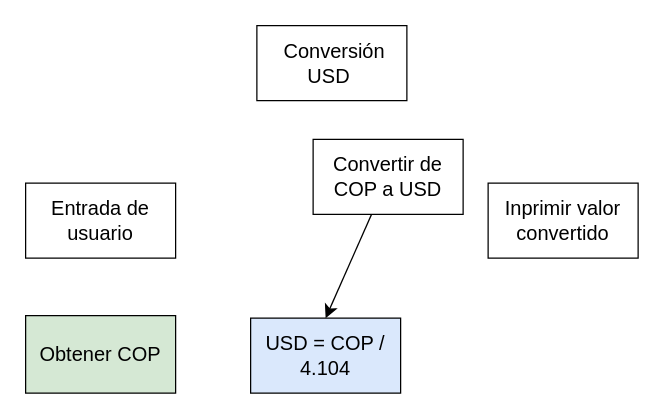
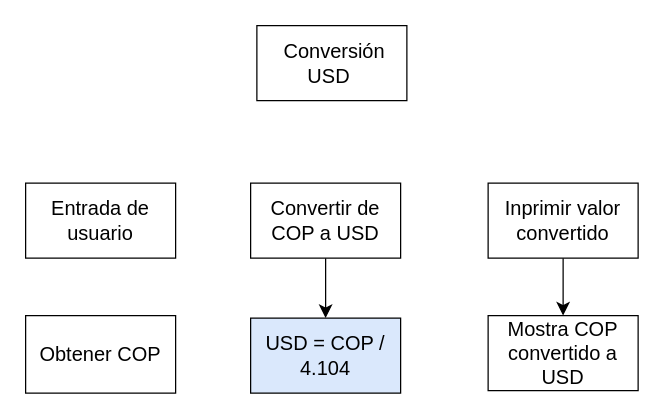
  <mxCell id="0" />
  <mxCell id="1" parent="0" />
  <mxCell id="2" value="&amp;nbsp;Conversión USD&amp;nbsp;" style="rounded=0;whiteSpace=wrap;html=1;fontSize=16;" parent="1" vertex="1"><mxGeometry x="205" y="20" width="120" height="60" as="geometry" /></mxCell>
  <mxCell id="3" value="Entrada de usuario" style="rounded=0;whiteSpace=wrap;html=1;fontSize=16;" parent="1" vertex="1"><mxGeometry x="20" y="146" width="120" height="60" as="geometry" /></mxCell>
  <mxCell id="4" style="edgeStyle=none;curved=1;rounded=0;orthogonalLoop=1;jettySize=auto;html=1;entryX=0.5;entryY=0;entryDx=0;entryDy=0;fontSize=12;startSize=8;endSize=8;" parent="1" source="5" target="6" edge="1"><mxGeometry relative="1" as="geometry" /></mxCell>
- <mxCell id="5" value="Convertir de COP a USD" style="rounded=0;whiteSpace=wrap;html=1;fontSize=16;" parent="1" vertex="1"><mxGeometry x="250" y="111" width="120" height="60" as="geometry" /></mxCell>
+ <mxCell id="5" value="Convertir de COP a USD" style="rounded=0;whiteSpace=wrap;html=1;fontSize=16;" parent="1" vertex="1"><mxGeometry x="200" y="146" width="120" height="60" as="geometry" /></mxCell>
  <mxCell id="6" value="USD = COP / 4.104" style="rounded=0;whiteSpace=wrap;html=1;fontSize=16;fillColor=#dae8fc;" parent="1" vertex="1"><mxGeometry x="200" y="254" width="120" height="60" as="geometry" /></mxCell>
- <mxCell id="7" value="Obtener COP" style="rounded=0;whiteSpace=wrap;html=1;fontSize=16;fillColor=#d5e8d4;" parent="1" vertex="1"><mxGeometry x="20" y="252" width="120" height="62" as="geometry" /></mxCell>
+ <mxCell id="7" value="Obtener COP" style="rounded=0;whiteSpace=wrap;html=1;fontSize=16;" parent="1" vertex="1"><mxGeometry x="20" y="252" width="120" height="62" as="geometry" /></mxCell>
+ <mxCell id="8" style="edgeStyle=none;curved=1;rounded=0;orthogonalLoop=1;jettySize=auto;html=1;entryX=0.5;entryY=0;entryDx=0;entryDy=0;fontSize=12;startSize=8;endSize=8;" parent="1" source="9" target="10" edge="1"><mxGeometry relative="1" as="geometry" /></mxCell>
  <mxCell id="9" value="Inprimir valor convertido" style="rounded=0;whiteSpace=wrap;html=1;fontSize=16;" parent="1" vertex="1"><mxGeometry x="390" y="146" width="120" height="60" as="geometry" /></mxCell>
+ <mxCell id="10" value="Mostra COP convertido a USD" style="rounded=0;whiteSpace=wrap;html=1;fontSize=16;" parent="1" vertex="1"><mxGeometry x="390" y="252" width="120" height="60" as="geometry" /></mxCell>
